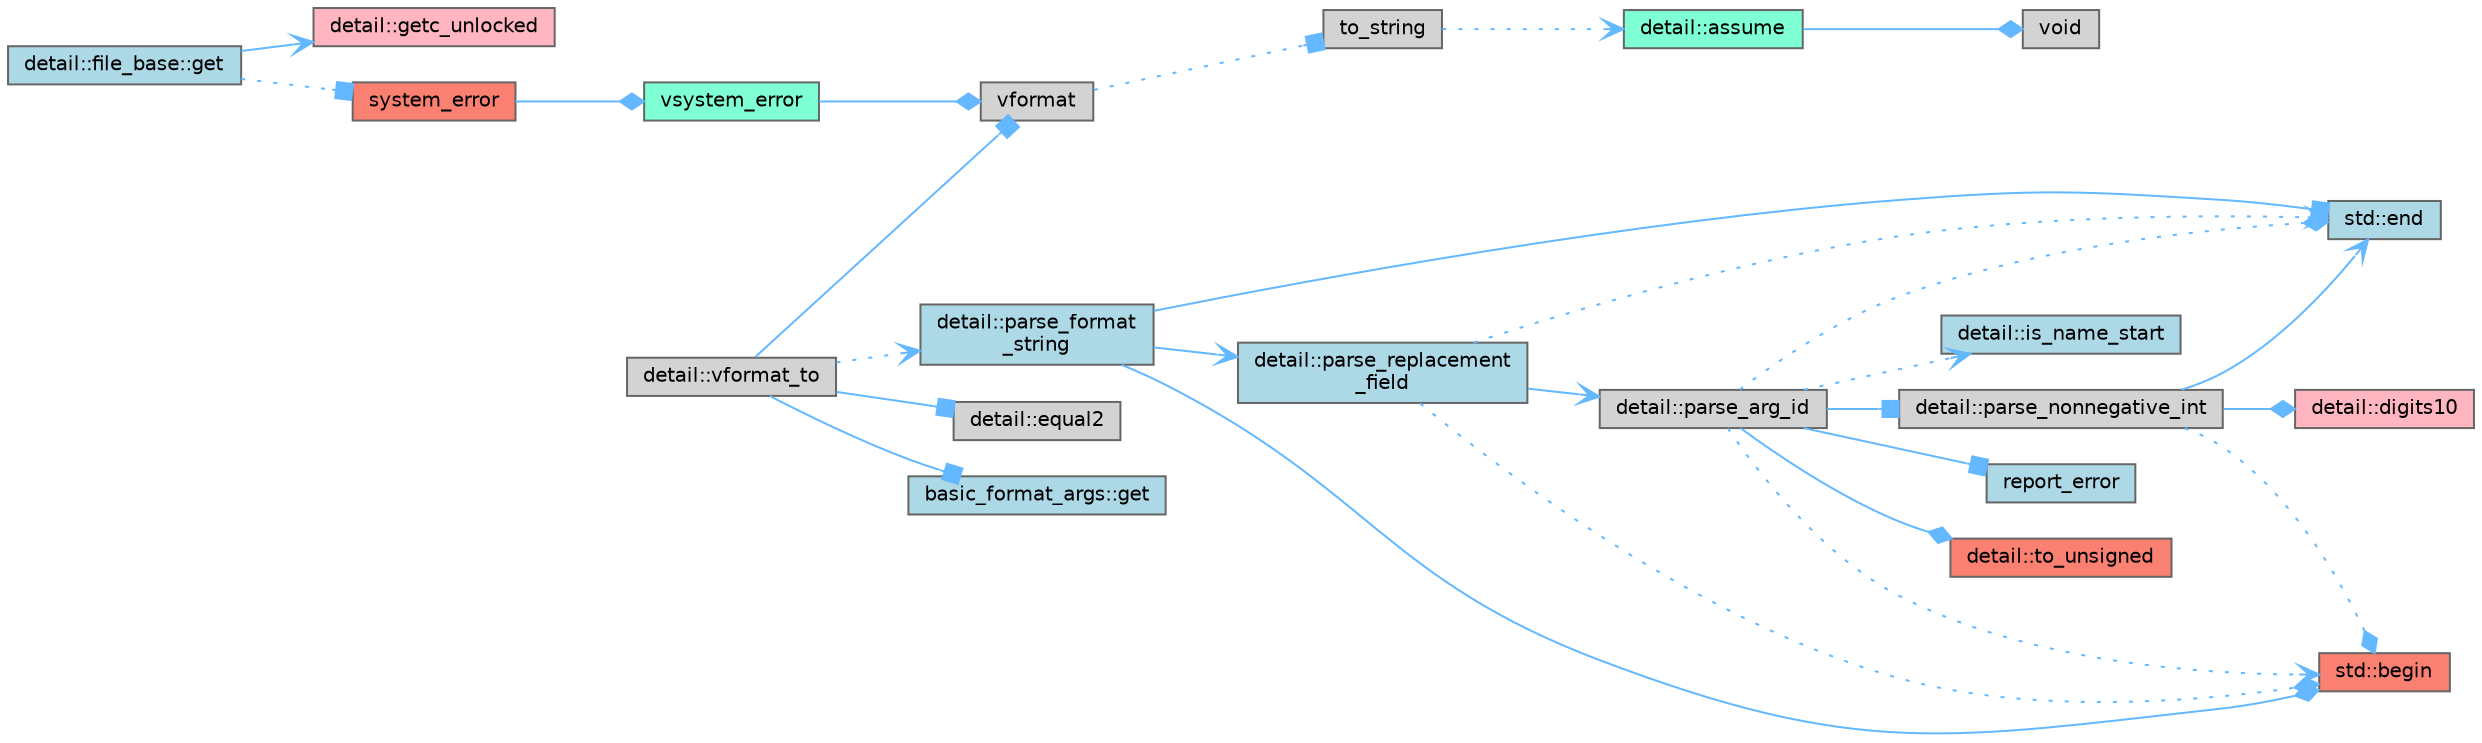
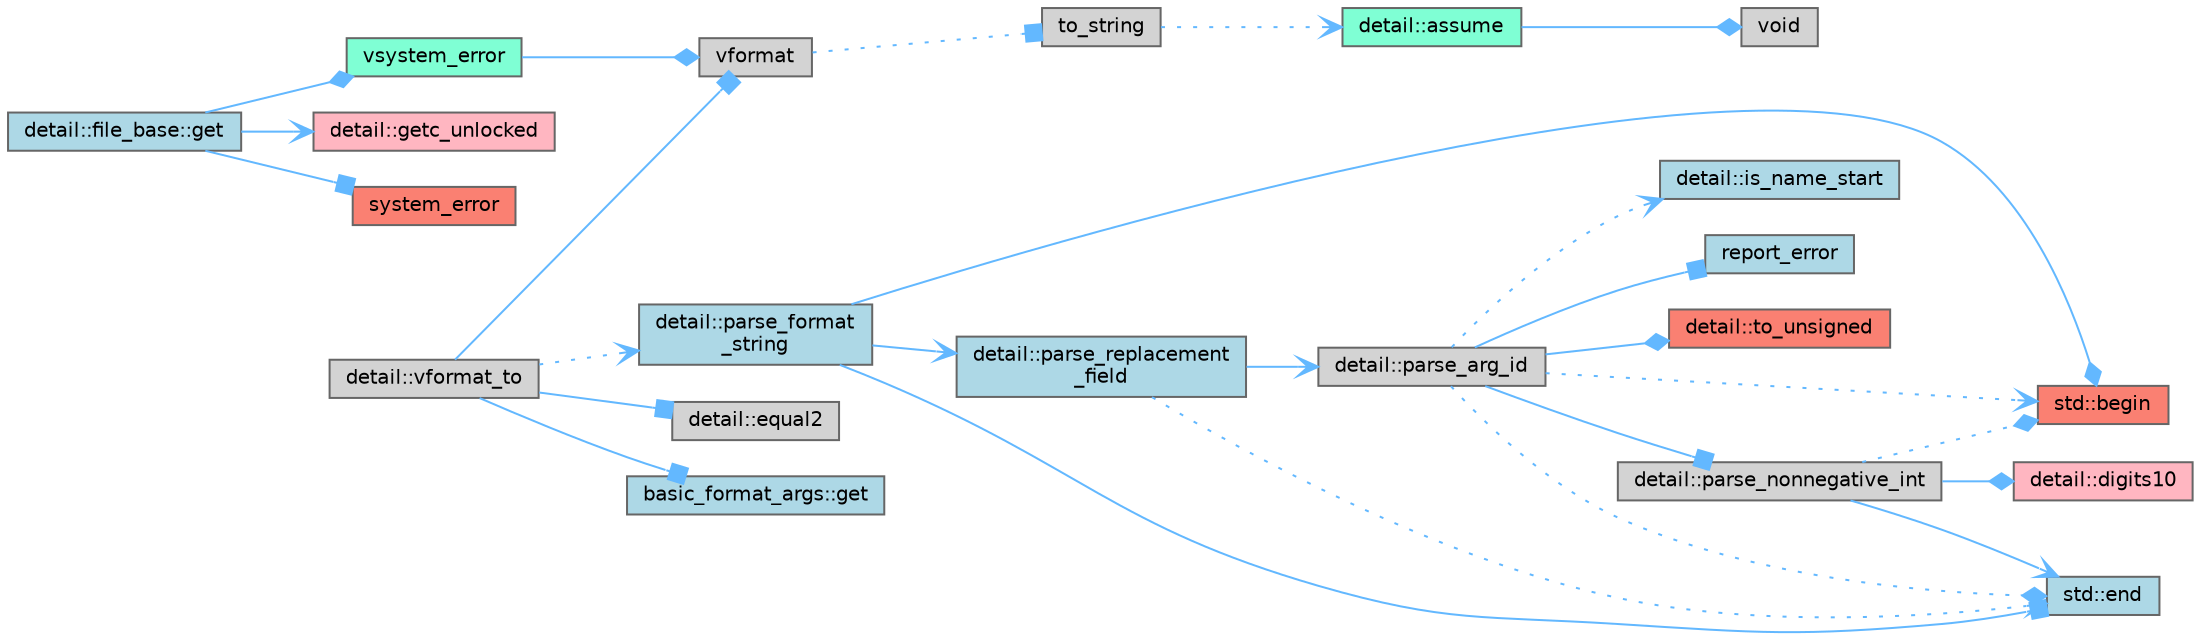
  digraph {
    rankdir=LR
    node [color=grey40 fillcolor=lightblue fontname=Helvetica fontsize=10 shape=box style=filled]
    edge [arrowhead=vee color=steelblue1 fontname=Helvetica fontsize=10 labelfontname=Helvetica labelfontsize=10 style=solid]
    n1 [color=gray40 fontcolor=black height=0.2 label="detail::file_base::get" width=0.4]
    n2 [fillcolor=lightpink height=0.2 label="detail::getc_unlocked" width=0.4]
    n3 [fillcolor=salmon height=0.2 label=system_error width=0.4]
    n4 [fillcolor=aquamarine height=0.2 label=vsystem_error width=0.4]
    n5 [fillcolor=lightgrey height=0.2 label=vformat width=0.4]
    n6 [fillcolor=lightgrey height=0.2 label=to_string width=0.4]
    n7 [fillcolor=aquamarine height=0.2 label="detail::assume" width=0.4]
    n8 [fillcolor=lightgrey height=0.2 label="detail::vformat_to" width=0.4]
    n9 [fillcolor=lightgrey height=0.2 label="detail::equal2" width=0.4]
    n10 [height=0.2 label="basic_format_args::get" width=0.4]
    n11 [height=0.2 label="detail::parse_format\l_string" width=0.4]
    n12 [fillcolor=lightgrey height=0.2 label=void width=0.4]
    n13 [fillcolor=salmon height=0.2 label="std::begin" width=0.4]
    n14 [height=0.2 label="std::end" width=0.4]
    n15 [height=0.2 label="detail::parse_replacement\l_field" width=0.4]
    n16 [fillcolor=lightgrey height=0.2 label="detail::parse_arg_id" width=0.4]
    n17 [height=0.2 label="detail::is_name_start" width=0.4]
    n18 [fillcolor=lightgrey height=0.2 label="detail::parse_nonnegative_int" width=0.4]
    n19 [height=0.2 label=report_error width=0.4]
    n20 [fillcolor=salmon height=0.2 label="detail::to_unsigned" width=0.4]
    n21 [fillcolor=lightpink height=0.2 label="detail::digits10" width=0.4]
    n1 -> n2
-   n1 -> n3 [arrowhead=box style=dotted]
-   n3 -> n4 [arrowhead=diamond]
+   n1 -> n3 [arrowhead=box]
+   n1 -> n4 [arrowhead=diamond]
    n4 -> n5 [arrowhead=diamond]
    n5 -> n6 [arrowhead=box style=dotted]
    n6 -> n7 [style=dotted]
    n7 -> n12 [arrowhead=diamond]
    n8 -> n5 [arrowhead=box]
    n8 -> n9 [arrowhead=box]
    n8 -> n10 [arrowhead=box]
    n8 -> n11 [style=dotted]
    n11 -> n13 [arrowhead=diamond]
    n11 -> n14 [arrowhead=box]
    n11 -> n15
-   n15 -> n13 [arrowhead=diamond style=dotted]
    n15 -> n14 [style=dotted]
    n15 -> n16
    n16 -> n13 [style=dotted]
    n16 -> n14 [arrowhead=diamond style=dotted]
    n16 -> n17 [style=dotted]
    n16 -> n18 [arrowhead=box]
    n16 -> n19 [arrowhead=box]
    n16 -> n20 [arrowhead=diamond]
    n18 -> n13 [arrowhead=diamond style=dotted]
    n18 -> n14
    n18 -> n21 [arrowhead=diamond]
  }
